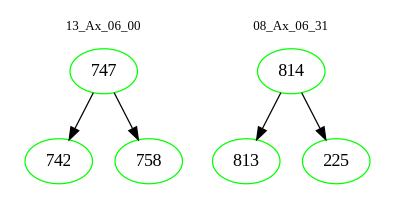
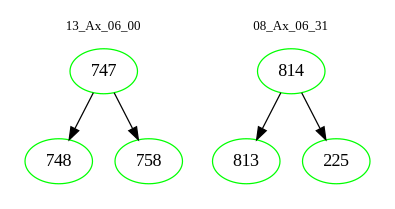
  digraph {
    fontname="Liberation Serif"
    node [color=green fontname="Liberation Serif"]
    edge [color=black fontname="Liberation Serif"]
    n1 [label=747]
-   n2 [label=742]
+   n2 [label=748]
    n3 [label=758]
    n4 [label=814]
    n5 [label=813]
    n6 [label=225]
    subgraph cluster_1 {
      color=white
      fontsize=10
      label="13_Ax_06_00"
      n1
      n2
      n3
    }
    subgraph cluster_2 {
      color=white
      fontsize=10
      label="08_Ax_06_31"
      n4
      n5
      n6
    }
    n1 -> n2
    n1 -> n3
    n4 -> n5
    n4 -> n6
  }
